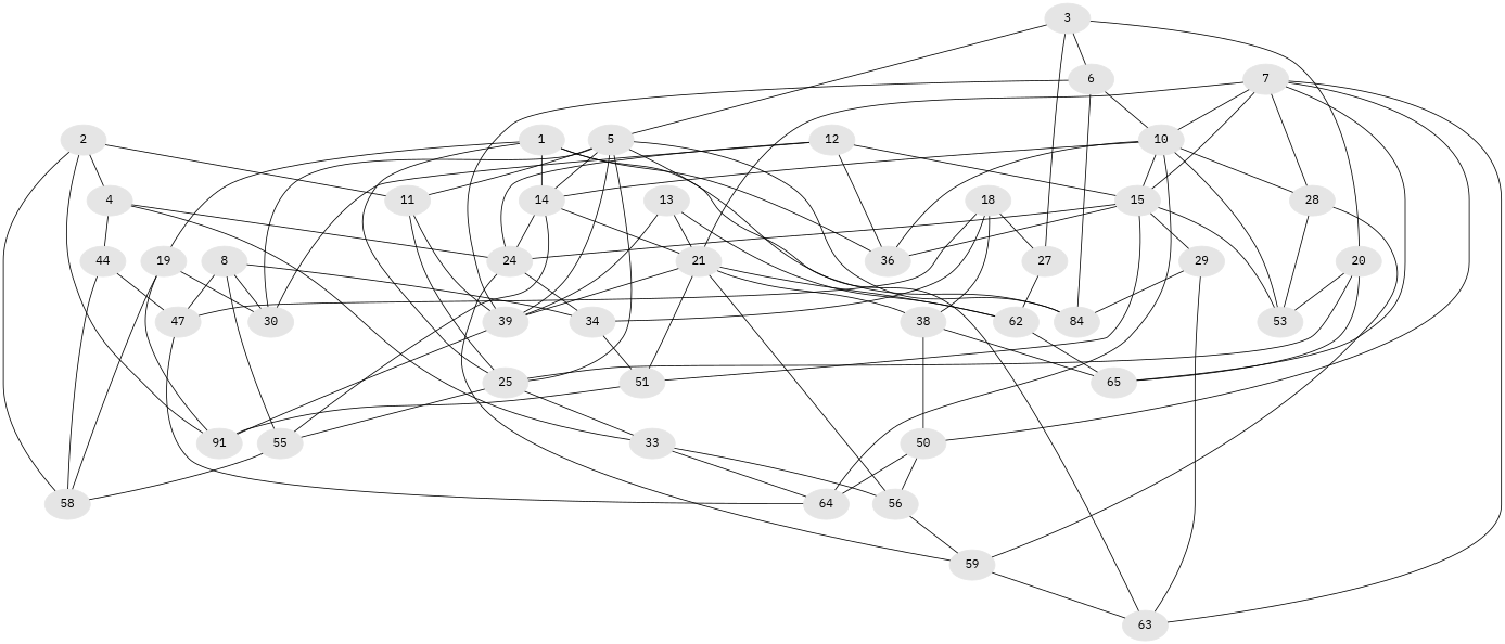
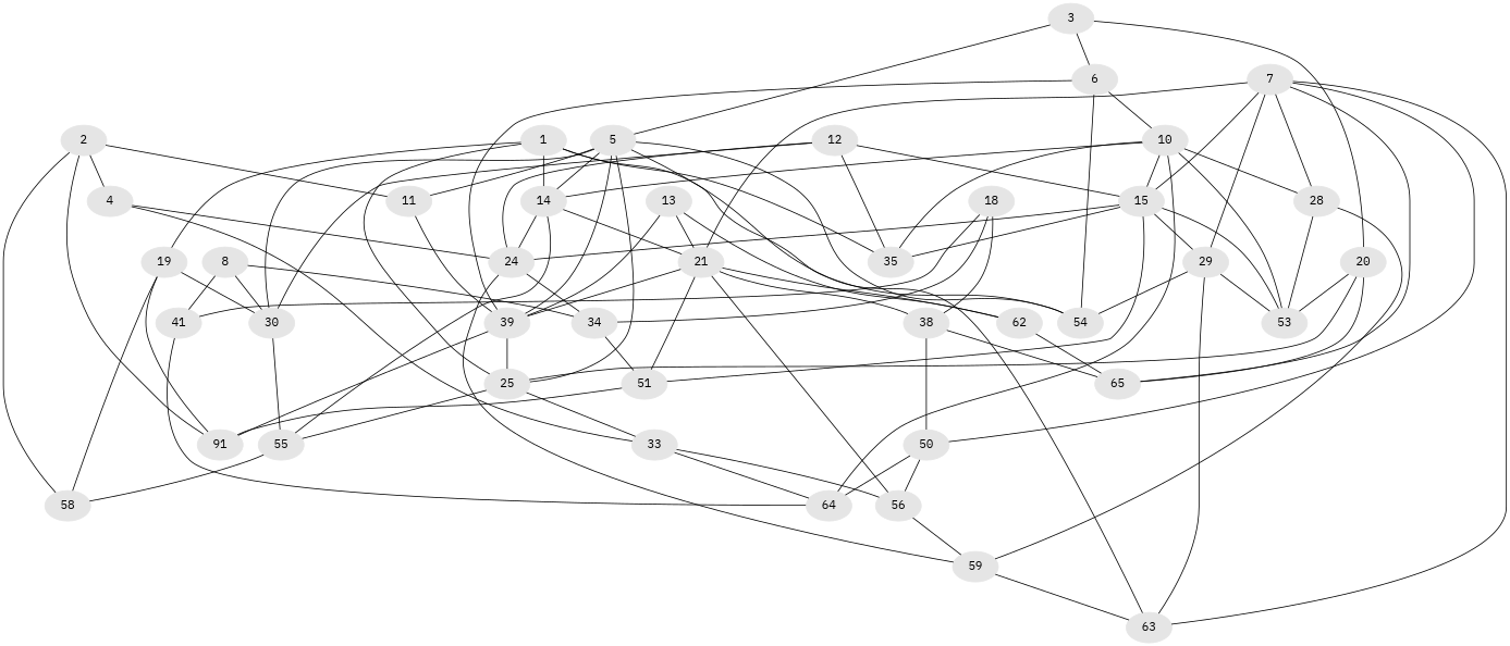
  graph {
    fontname="IBM Plex Mono"
    node [color=gray90 fontname="IBM Plex Mono" style=filled]
    edge [fontname="IBM Plex Mono"]
    1 [super="+16"]
    14 [super="+60"]
    19
    25 [super="+38"]
-   35 [super="+42" label=36]
-   54 [label=84]
+   35 [super="+42"]
+   54
    24 [super="+43"]
    21 [super="+26"]
    55
    15 [super="+20+37+22"]
    29 [super="+45"]
    53
    51
    58
    n15 [label=91]
    30
    33 [super="+49"]
    2
    4
    11
-   44
    39 [super="+48"]
    5 [super="+17+36"]
    63
    3
    6
    n27 [label=20]
-   27
    10 [super="+40"]
    65
    62
    34
    59
    64
    56
-   47
+   47 [label=41]
    28
    7 [super="+9+31"]
    50 [super="+57"]
    n40 [label=38]
    8
    12
    13
    18
    1 -- 14
    1 -- 19
    1 -- 25
    1 -- 35
    1 -- 54
    14 -- 24
    14 -- 21
    14 -- 55
    19 -- 58
    19 -- n15
    19 -- 30
    25 -- 55
    25 -- 33
    24 -- 34
    24 -- 59
    21 -- 51
    21 -- 39
    21 -- 62
    21 -- 56
    21 -- n40
    55 -- 58
    15 -- 35
    15 -- 24
    15 -- 29
    15 -- 53
    15 -- 51
    29 -- 54
+   29 -- 53
    29 -- 63
    51 -- n15
    33 -- 64
    33 -- 56
    2 -- 58
    2 -- n15
    2 -- 4
    2 -- 11
    4 -- 24
    4 -- 33
-   4 -- 44
-   11 -- 25
+   39 -- 25
    11 -- 39
-   44 -- 58
-   44 -- 47
    39 -- n15
    5 -- 14
    5 -- 25
    5 -- 54
    5 -- 30
    5 -- 11
    5 -- 39
    5 -- 63
    3 -- 5
    3 -- 6
    3 -- n27
-   3 -- 27
    6 -- 54
    6 -- 39
    6 -- 10
    n27 -- 25
    n27 -- 53
    n27 -- 65
-   27 -- 62
    10 -- 14
    10 -- 35
    10 -- 15
    10 -- 53
    10 -- 64
    10 -- 28
    62 -- 65
    34 -- 51
    59 -- 63
    56 -- 59
    47 -- 64
    28 -- 53
    28 -- 59
    7 -- 21
    7 -- 15 [weight=2]
-   7 -- 10
+   7 -- 29
    7 -- 63
    7 -- 65
    7 -- 28
    7 -- 50
    50 -- 64
    50 -- 56
    n40 -- 65
    n40 -- 50
-   8 -- 55
+   30 -- 55
    8 -- 30
    8 -- 34
    8 -- 47
    12 -- 35
    12 -- 24
    12 -- 15
    12 -- 30
    13 -- 21
    13 -- 39
    13 -- 62
-   18 -- 27
    18 -- 34
    18 -- 47
    18 -- n40
  }
